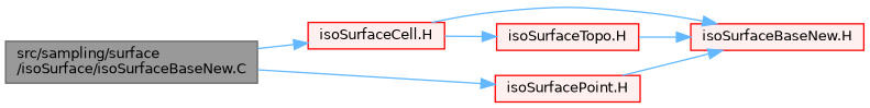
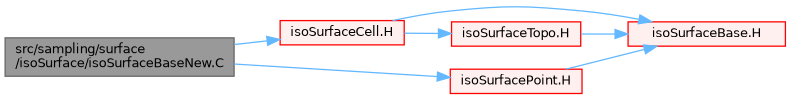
  digraph {
    rankdir=LR
    node [color=red fillcolor="#FFF0F0" fontname=Helvetica fontsize=10 shape=box style=filled]
    edge [color=steelblue1 fontname=Helvetica fontsize=10 labelfontname=Helvetica labelfontsize=10 style=solid]
    n1 [color=gray40 fillcolor=grey60 fontcolor=black height=0.2 label="src/sampling/surface\l/isoSurface/isoSurfaceBaseNew.C" width=0.4]
    n2 [height=0.2 label="isoSurfaceCell.H" width=0.4]
    n3 [height=0.2 label="isoSurfacePoint.H" width=0.4]
-   n4 [height=0.2 label="isoSurfaceBaseNew.H" width=0.4]
+   n4 [height=0.2 label="isoSurfaceBase.H" width=0.4]
    n5 [height=0.2 label="isoSurfaceTopo.H" width=0.4]
    n1 -> n2
    n1 -> n3
    n2 -> n4
    n2 -> n5
    n3 -> n4
    n5 -> n4
  }
